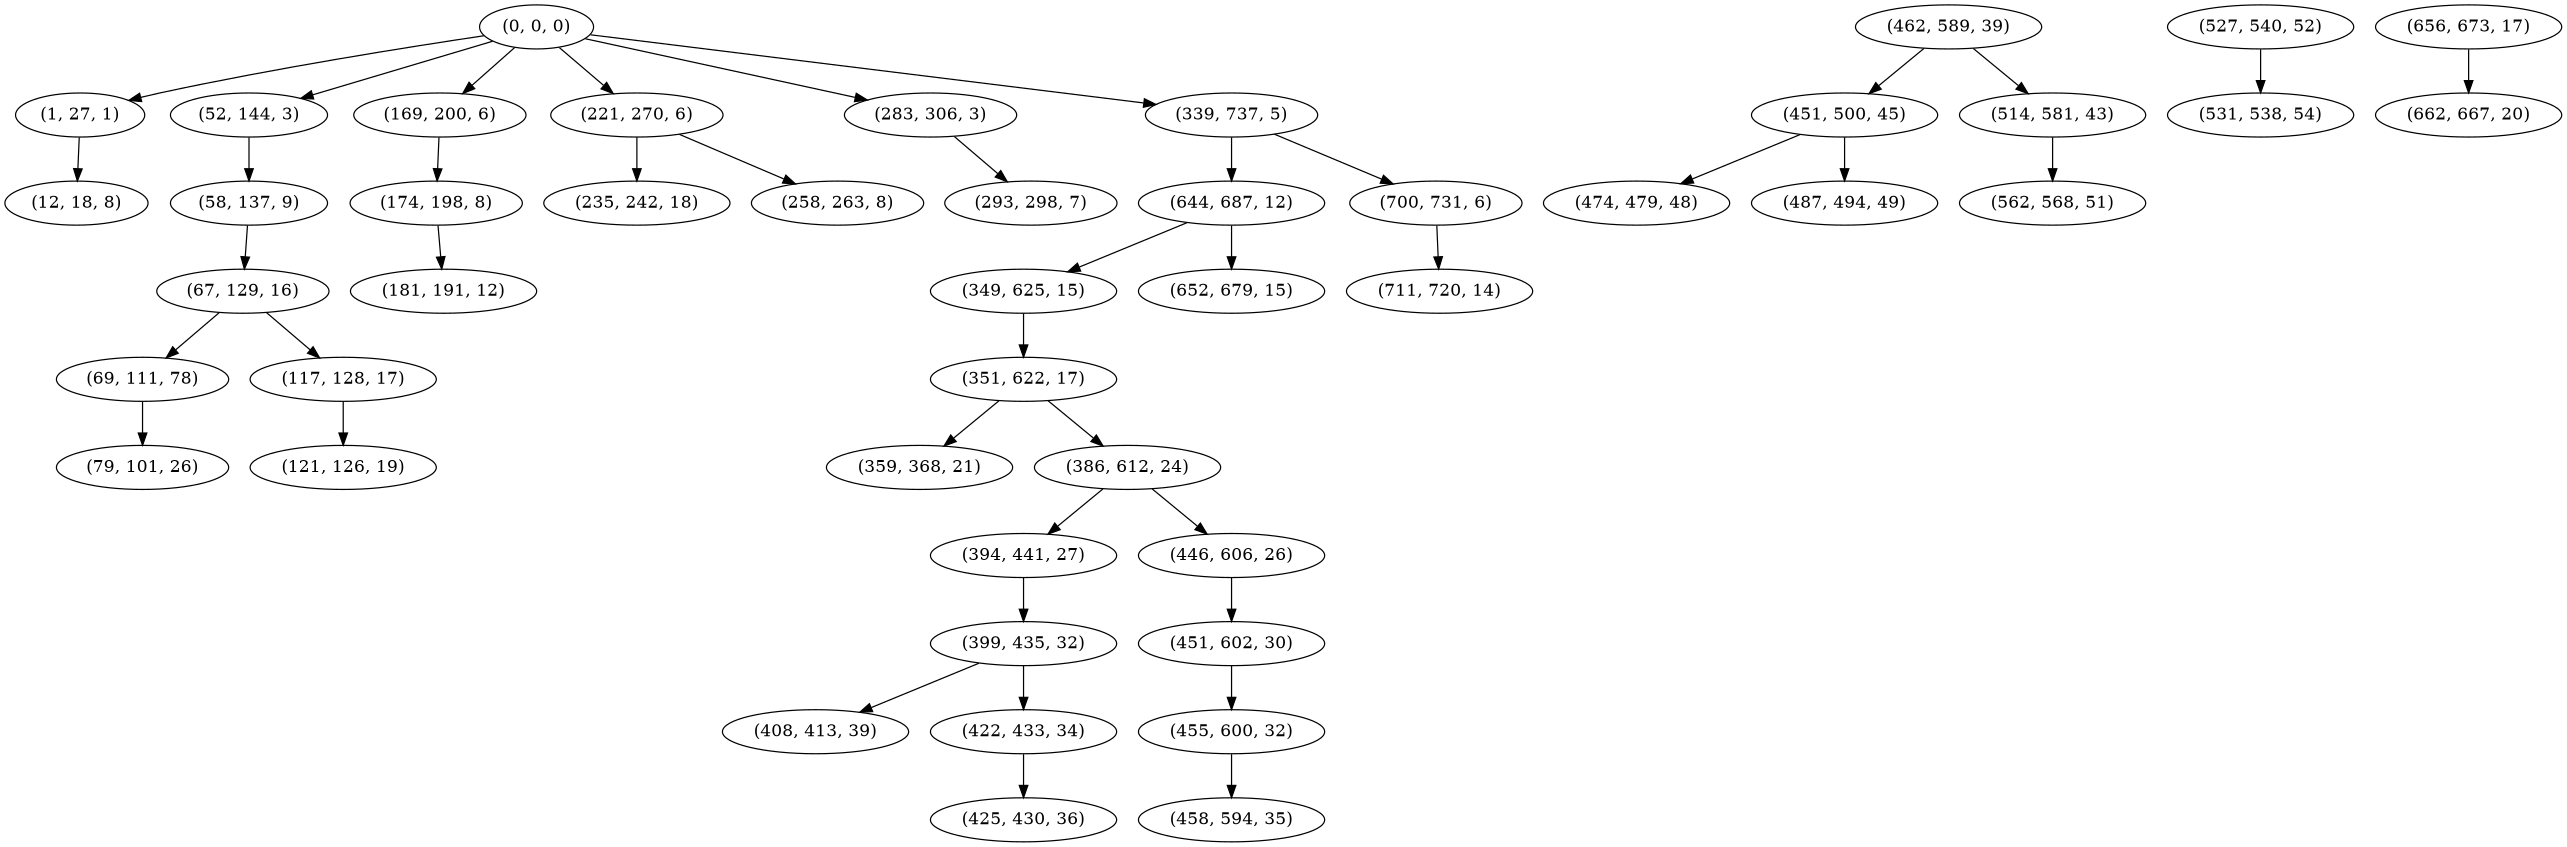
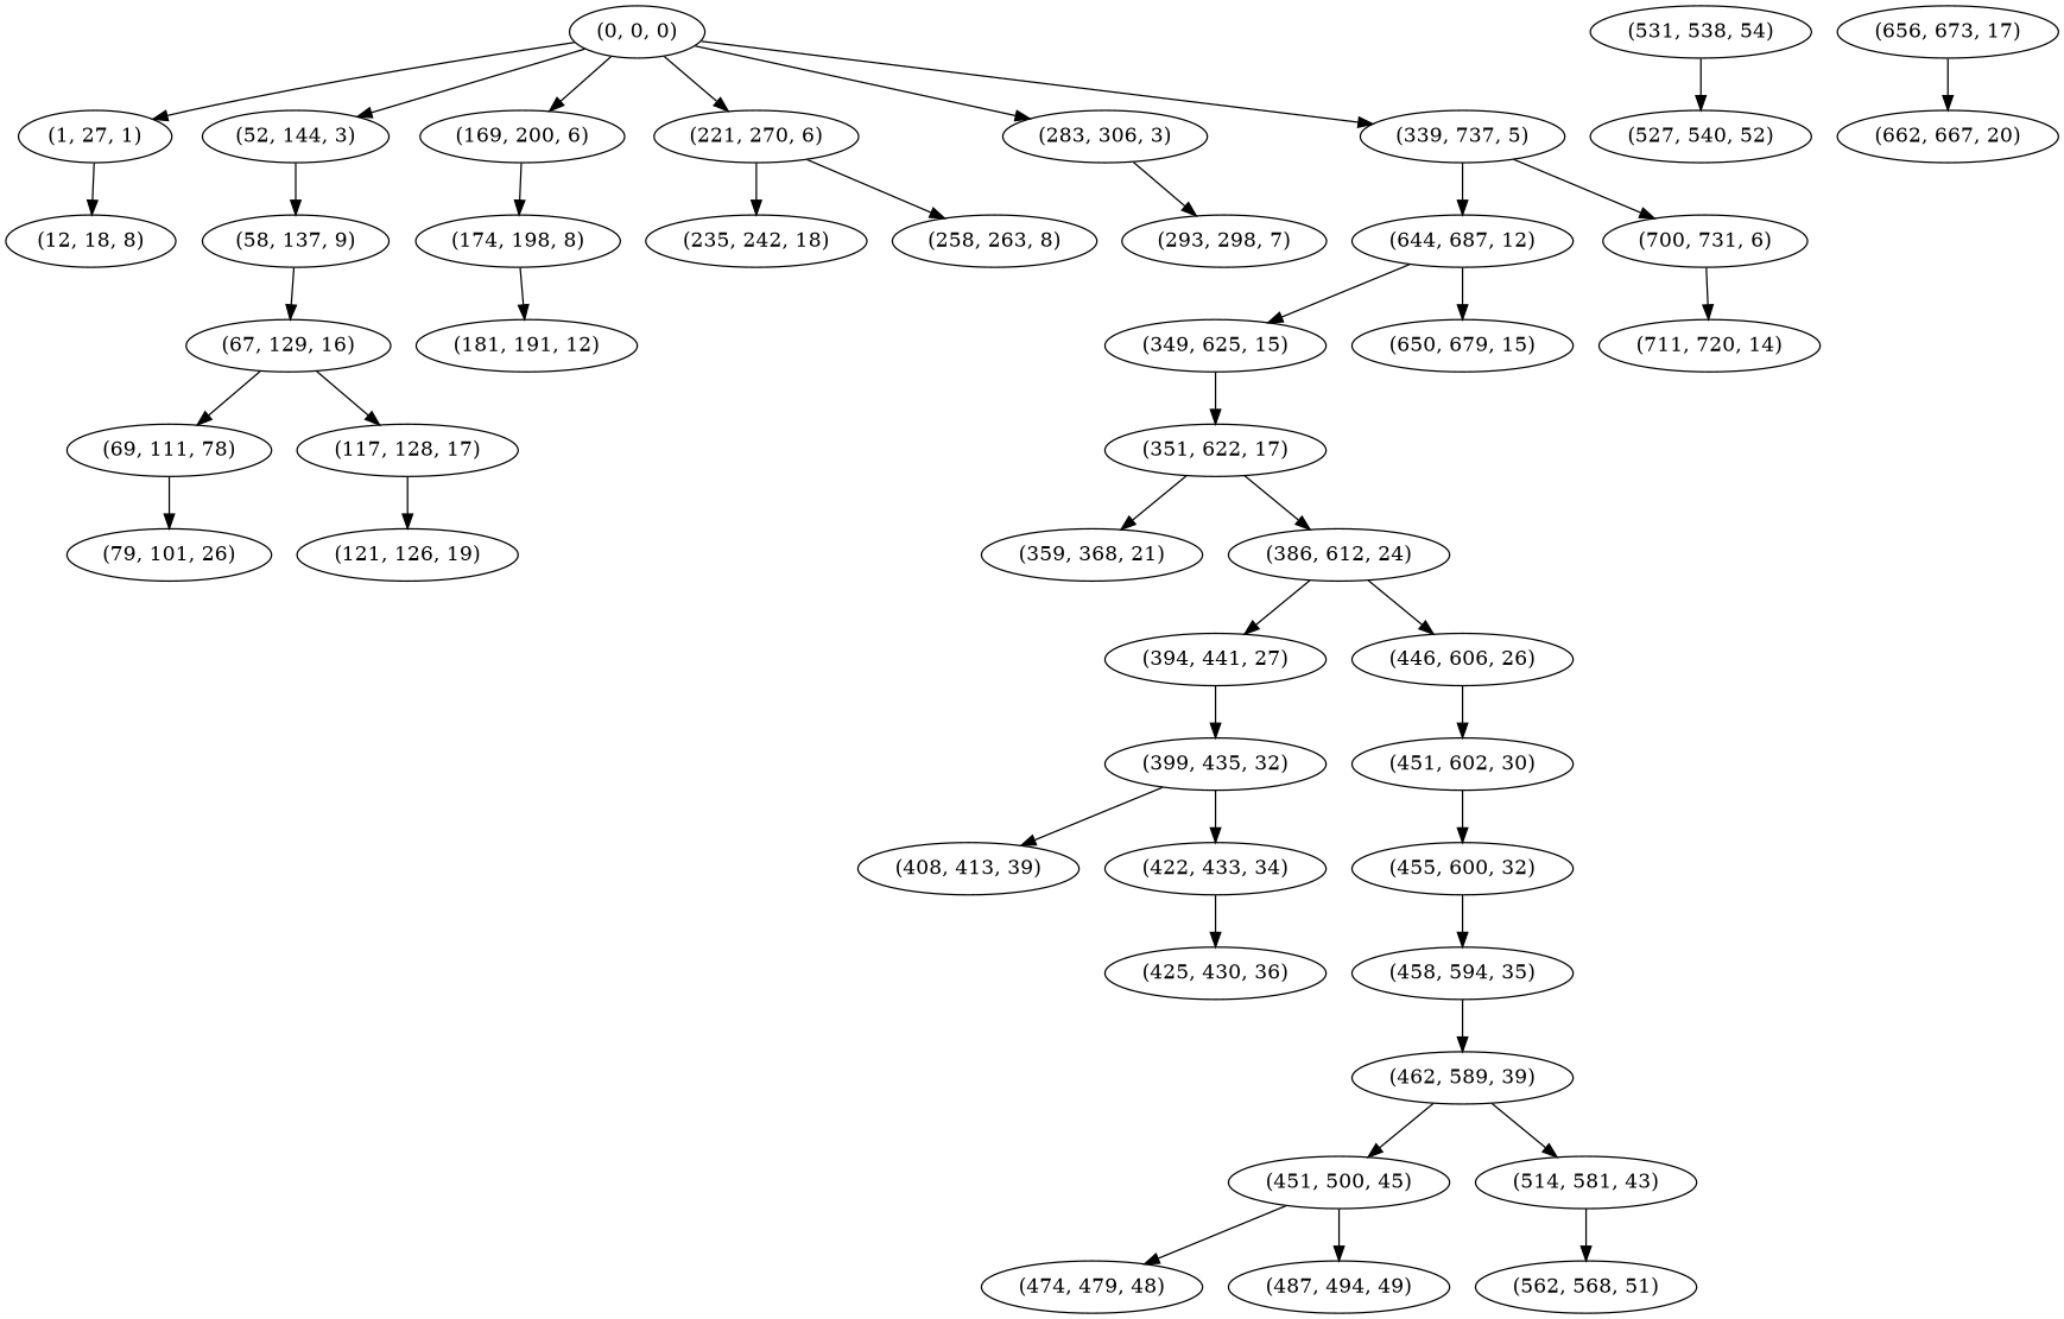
  digraph {
    "(0, 0, 0)"
    "(1, 27, 1)"
    "(52, 144, 3)"
    "(169, 200, 6)"
    "(221, 270, 6)"
    "(283, 306, 3)"
    "(339, 737, 5)"
    "(12, 18, 8)"
    "(58, 137, 9)"
    "(174, 198, 8)"
    "(235, 242, 18)"
    "(258, 263, 8)"
    "(293, 298, 7)"
    "(644, 687, 12)"
    "(700, 731, 6)"
    "(67, 129, 16)"
    n17 [label="(69, 111, 78)"]
    "(117, 128, 17)"
    "(79, 101, 26)"
    "(121, 126, 19)"
    "(181, 191, 12)"
    "(349, 625, 15)"
    "(351, 622, 17)"
-   "(652, 679, 15)"
+   "(652, 679, 15)" [label="(650, 679, 15)"]
    "(711, 720, 14)"
    "(359, 368, 21)"
    "(386, 612, 24)"
    "(394, 441, 27)"
    "(446, 606, 26)"
    "(399, 435, 32)"
    "(451, 602, 30)"
    "(408, 413, 39)"
    "(422, 433, 34)"
    "(425, 430, 36)"
    "(455, 600, 32)"
    "(458, 594, 35)"
    "(462, 589, 39)"
    n38 [label="(451, 500, 45)"]
    "(514, 581, 43)"
    "(474, 479, 48)"
    "(487, 494, 49)"
    "(562, 568, 51)"
    "(527, 540, 52)"
    "(531, 538, 54)"
    "(656, 673, 17)"
    "(662, 667, 20)"
    "(0, 0, 0)" -> "(1, 27, 1)"
    "(0, 0, 0)" -> "(52, 144, 3)"
    "(0, 0, 0)" -> "(169, 200, 6)"
    "(0, 0, 0)" -> "(221, 270, 6)"
    "(0, 0, 0)" -> "(283, 306, 3)"
    "(0, 0, 0)" -> "(339, 737, 5)"
    "(1, 27, 1)" -> "(12, 18, 8)"
    "(52, 144, 3)" -> "(58, 137, 9)"
    "(169, 200, 6)" -> "(174, 198, 8)"
    "(221, 270, 6)" -> "(235, 242, 18)"
    "(221, 270, 6)" -> "(258, 263, 8)"
    "(283, 306, 3)" -> "(293, 298, 7)"
    "(339, 737, 5)" -> "(644, 687, 12)"
    "(339, 737, 5)" -> "(700, 731, 6)"
    "(58, 137, 9)" -> "(67, 129, 16)"
    "(174, 198, 8)" -> "(181, 191, 12)"
    "(644, 687, 12)" -> "(349, 625, 15)"
    "(644, 687, 12)" -> "(652, 679, 15)"
    "(700, 731, 6)" -> "(711, 720, 14)"
    "(67, 129, 16)" -> n17
    "(67, 129, 16)" -> "(117, 128, 17)"
    n17 -> "(79, 101, 26)"
    "(117, 128, 17)" -> "(121, 126, 19)"
    "(349, 625, 15)" -> "(351, 622, 17)"
    "(351, 622, 17)" -> "(359, 368, 21)"
    "(351, 622, 17)" -> "(386, 612, 24)"
    "(386, 612, 24)" -> "(394, 441, 27)"
    "(386, 612, 24)" -> "(446, 606, 26)"
    "(394, 441, 27)" -> "(399, 435, 32)"
    "(446, 606, 26)" -> "(451, 602, 30)"
    "(399, 435, 32)" -> "(408, 413, 39)"
    "(399, 435, 32)" -> "(422, 433, 34)"
    "(451, 602, 30)" -> "(455, 600, 32)"
    "(422, 433, 34)" -> "(425, 430, 36)"
    "(455, 600, 32)" -> "(458, 594, 35)"
+   "(458, 594, 35)" -> "(462, 589, 39)"
    "(462, 589, 39)" -> n38
    "(462, 589, 39)" -> "(514, 581, 43)"
    n38 -> "(474, 479, 48)"
    n38 -> "(487, 494, 49)"
    "(514, 581, 43)" -> "(562, 568, 51)"
-   "(527, 540, 52)" -> "(531, 538, 54)"
+   "(531, 538, 54)" -> "(527, 540, 52)"
    "(656, 673, 17)" -> "(662, 667, 20)"
  }
